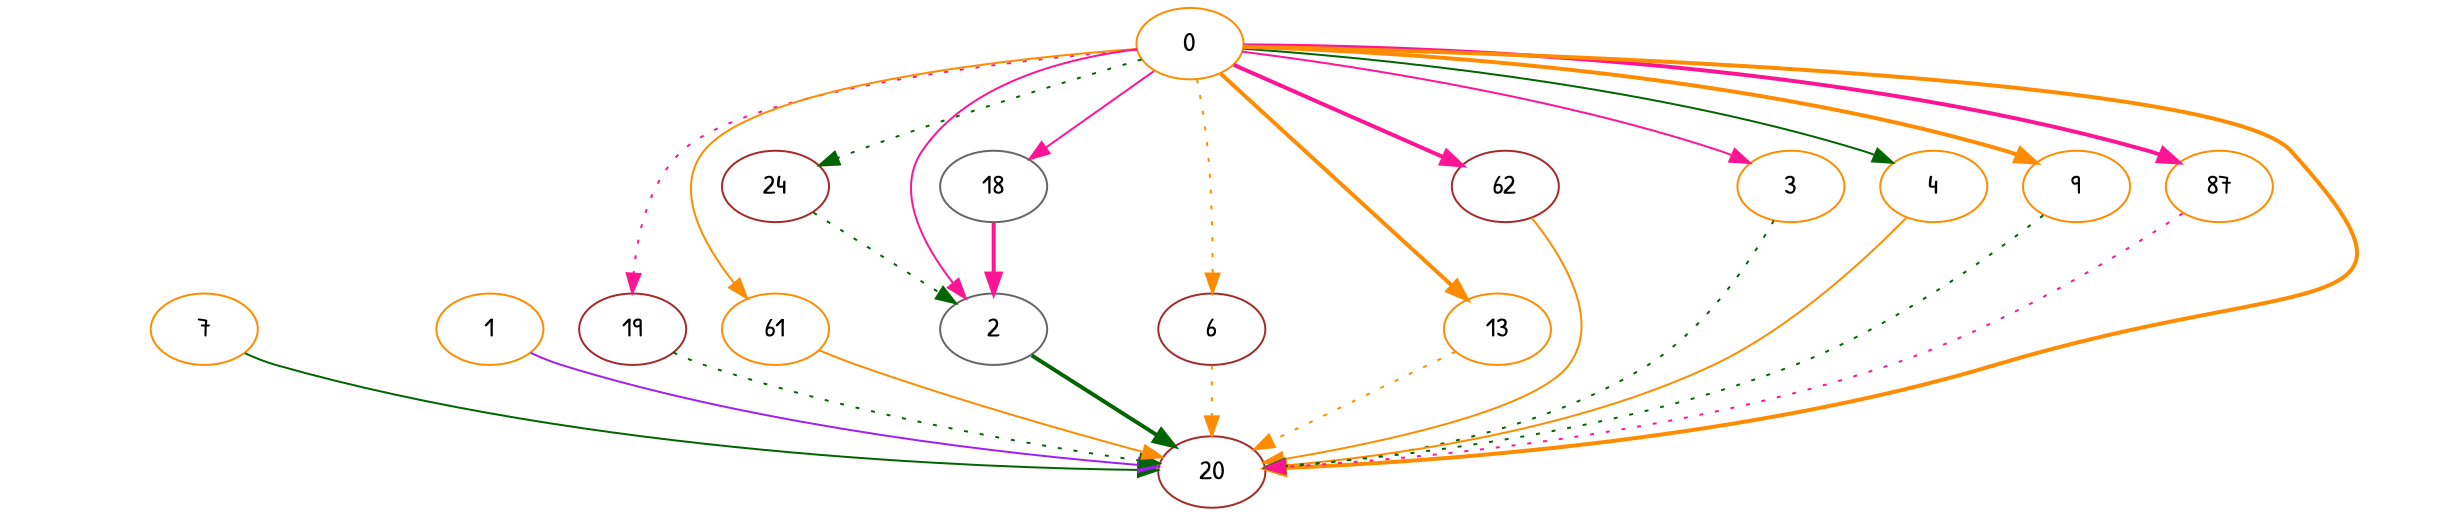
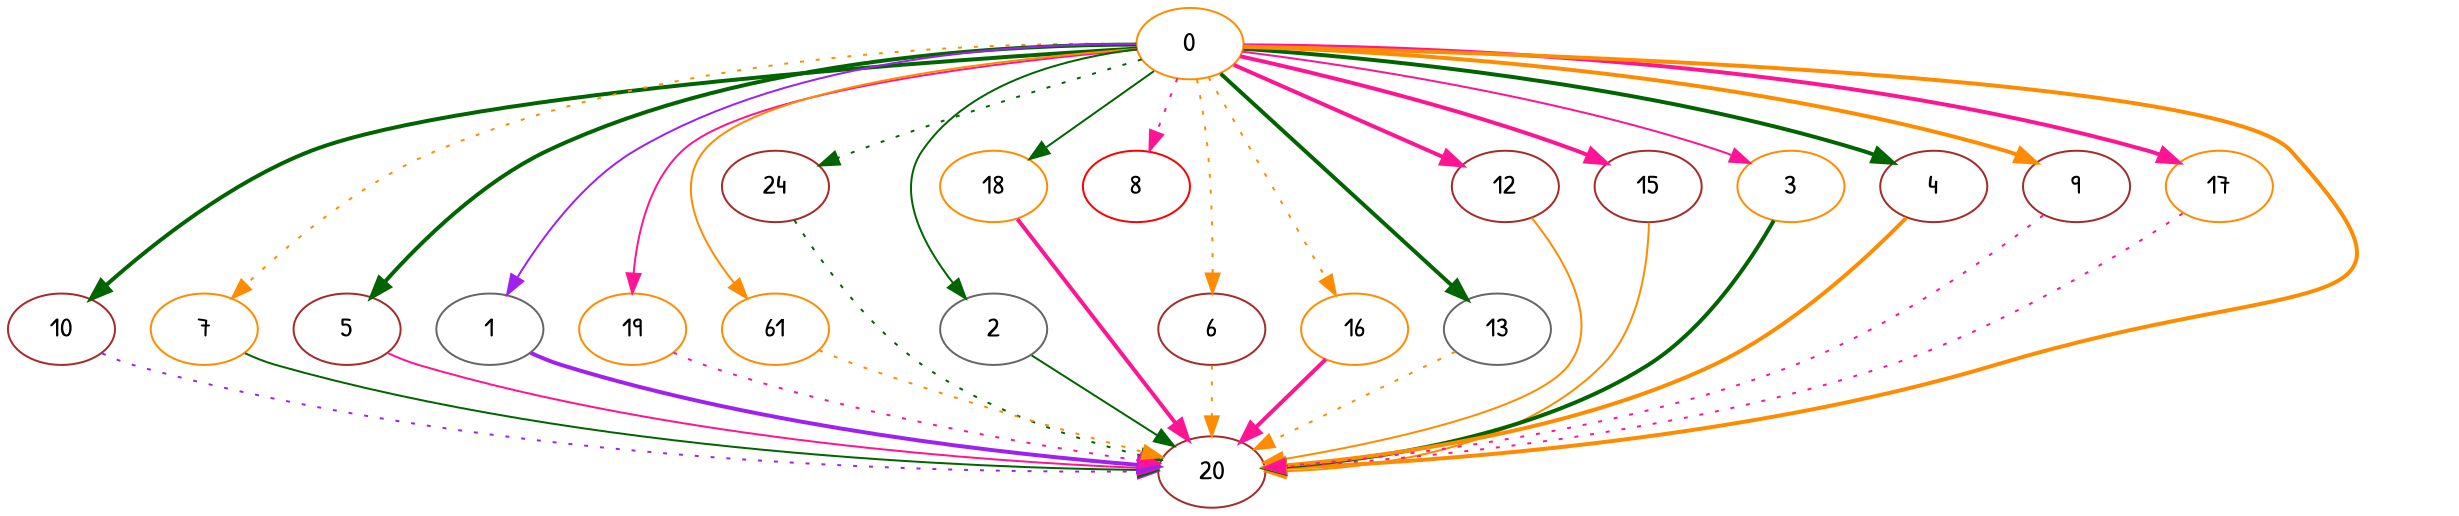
  digraph {
    fontname="Patrick Hand"
    node [Weight=14 color=brown fontname="Patrick Hand"]
    edge [Weight=2 color=darkorange fontname="Patrick Hand" style=dotted]
    0 [color=darkorange]
+   10
    7 [Weight=13 color=darkorange]
    n4 [label=24]
-   1 [Weight=11 color=darkorange]
-   19 [Weight=8]
+   5
+   1 [Weight=11 color=gray40]
+   19 [Weight=8 color=darkorange]
    n8 [color=darkorange label=61]
-   18 [Weight=7 color=gray40]
+   18 [Weight=7 color=darkorange]
    6 [Weight=10]
+   8 [Weight=11 color=red]
+   16 [Weight=6 color=darkorange]
    2 [Weight=8 color=gray40]
-   13 [Weight=11 color=darkorange]
-   12 [Weight=7 label=62]
+   13 [Weight=11 color=gray40]
+   12 [Weight=7]
+   15 [Weight=7]
    3 [Weight=7 color=darkorange]
-   4 [Weight=3 color=darkorange]
-   9 [Weight=3 color=darkorange]
-   17 [Weight=4 color=darkorange label=87]
+   4 [Weight=3]
+   9 [Weight=3]
+   17 [Weight=4 color=darkorange]
    20 [Weight=11]
+   0 -> 10 [Weight=9 color=darkgreen style=bold]
+   0 -> 7 [Weight=3]
    0 -> n4 [color=darkgreen]
-   0 -> 19 [Weight=5 color=deeppink]
+   0 -> 5 [Weight=4 color=darkgreen style=bold]
+   0 -> 1 [color=purple style=solid]
+   0 -> 19 [Weight=5 color=deeppink style=solid]
    0 -> n8 [Weight=10 style=solid]
-   0 -> 18 [color=deeppink style=solid]
+   0 -> 18 [color=darkgreen style=solid]
    0 -> 6 [Weight=4]
-   0 -> 2 [Weight=4 color=deeppink style=solid]
-   0 -> 13 [Weight=8 style=bold]
+   0 -> 8 [Weight=3 color=deeppink]
+   0 -> 16 [Weight=8]
+   0 -> 2 [Weight=4 color=darkgreen style=solid]
+   0 -> 13 [Weight=8 color=darkgreen style=bold]
    0 -> 12 [color=deeppink style=bold]
+   0 -> 15 [Weight=8 color=deeppink style=bold]
    0 -> 3 [Weight=3 color=deeppink style=solid]
-   0 -> 4 [Weight=5 color=darkgreen style=solid]
+   0 -> 4 [Weight=5 color=darkgreen style=bold]
    0 -> 9 [style=bold]
    0 -> 17 [color=deeppink style=bold]
    0 -> 20 [Weight=4 style=bold]
+   10 -> 20 [Weight=10 color=purple]
    7 -> 20 [Weight=10 color=darkgreen style=solid]
-   n4 -> 2 [Weight=8 color=darkgreen]
-   1 -> 20 [Weight=6 color=purple style=solid]
-   19 -> 20 [Weight=9 color=darkgreen]
-   n8 -> 20 [style=solid]
-   18 -> 2 [Weight=9 color=deeppink style=bold]
+   n4 -> 20 [Weight=8 color=darkgreen]
+   5 -> 20 [Weight=4 color=deeppink style=solid]
+   1 -> 20 [Weight=6 color=purple style=bold]
+   19 -> 20 [Weight=9 color=deeppink]
+   n8 -> 20
+   18 -> 20 [Weight=9 color=deeppink style=bold]
    6 -> 20 [Weight=5]
-   2 -> 20 [Weight=6 color=darkgreen style=bold]
+   16 -> 20 [Weight=9 color=deeppink style=bold]
+   2 -> 20 [Weight=6 color=darkgreen style=solid]
    13 -> 20 [Weight=3]
    12 -> 20 [Weight=6 style=solid]
-   3 -> 20 [Weight=4 color=darkgreen]
-   4 -> 20 [Weight=6 style=solid]
-   9 -> 20 [Weight=4 color=darkgreen]
+   15 -> 20 [Weight=6 style=solid]
+   3 -> 20 [Weight=4 color=darkgreen style=bold]
+   4 -> 20 [Weight=6 style=bold]
+   9 -> 20 [Weight=4 color=deeppink]
    17 -> 20 [color=deeppink]
  }
